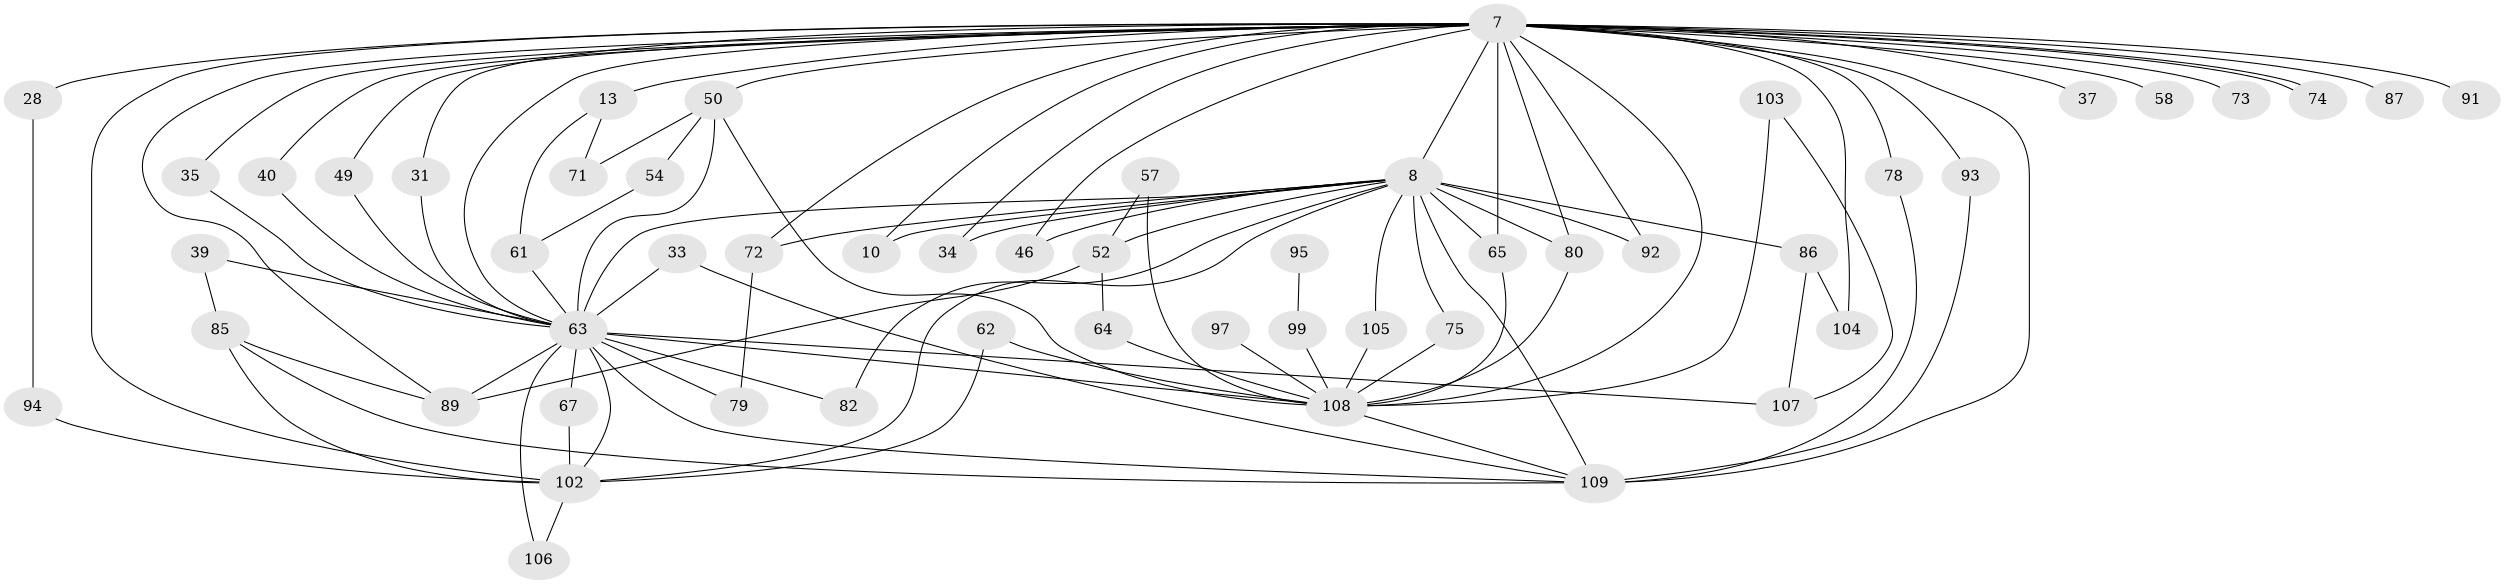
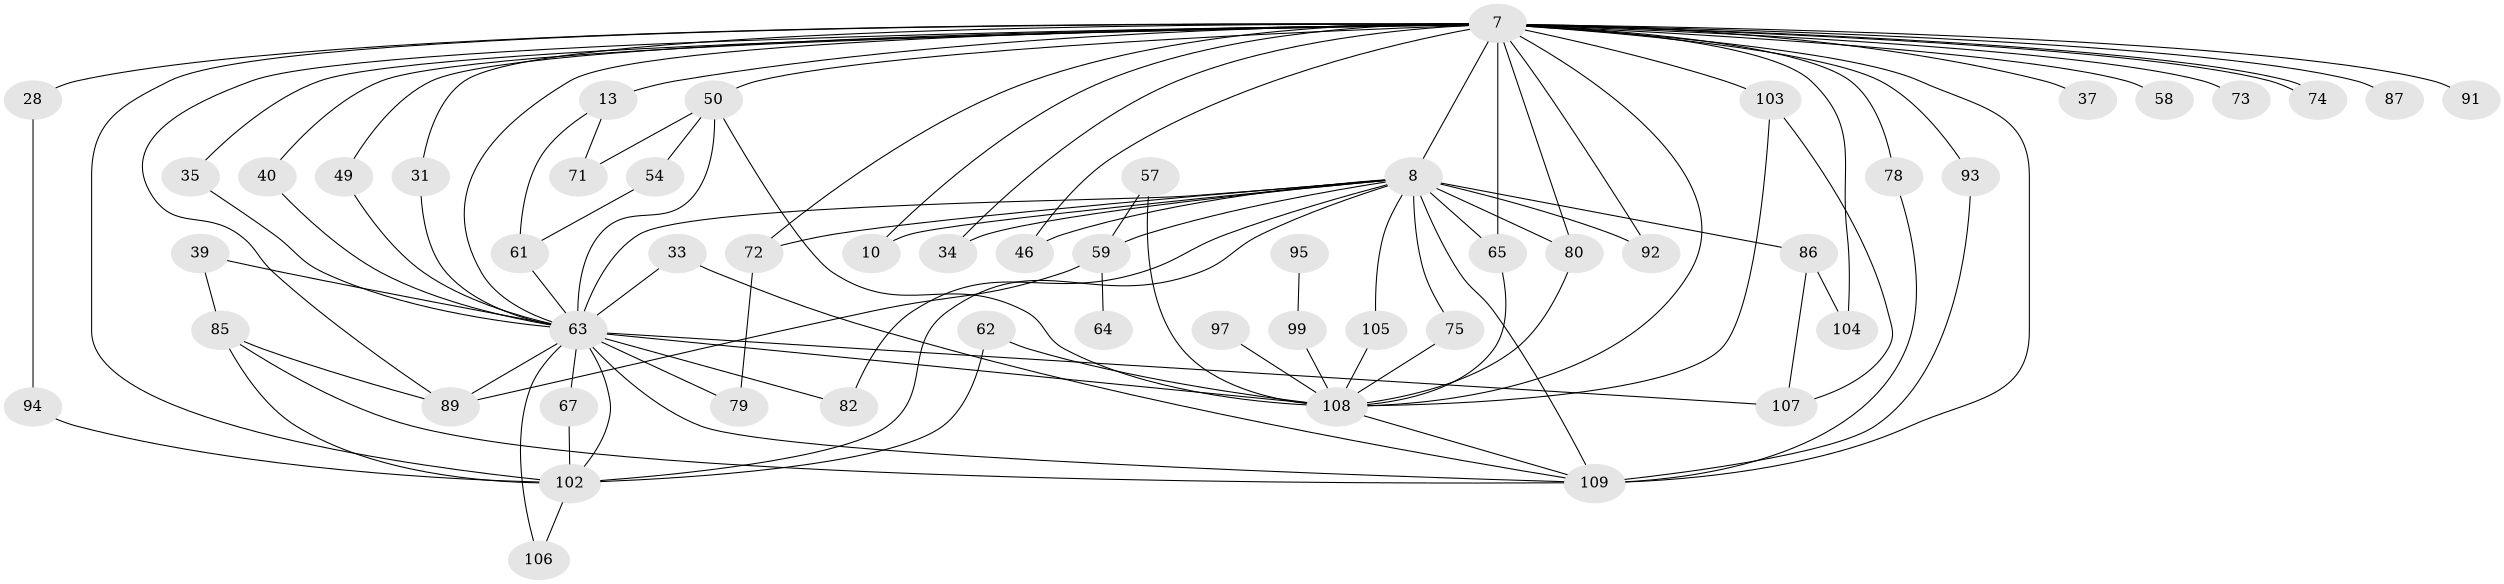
  graph {
    node [color=gray90 style=filled]
    7 [super="+1+5"]
    8 [super="+6"]
    13
    n4 [label=10]
    28
    31
    34
    35
    37
    40
    46
    49
    50 [super="+15"]
    58
    63 [super="+30+10"]
    65 [super="+45+52"]
    72 [super="+17"]
    73
    74
    78
    80 [super="+66+38"]
    87
    89 [super="+76"]
    91 [super="+12"]
    92
    93
    102 [super="+101+84+77"]
    103 [super="+90"]
    104
    108 [super="+44+53+81+83"]
    109 [super="+18+25+98+96+9"]
-   59 [super="+51" label=52]
+   59 [super="+51"]
    75
    82
    86
    105
    61 [super="+36"]
    71 [super="+70"]
    94
    54
    67
    79
    106
    107 [super="+100"]
    95
    99
    64
    33
    39
    85 [super="+42+60"]
    57
    62
    97
    7 -- 8 [weight=8]
    7 -- 13 [weight=2]
    7 -- n4
    7 -- 28 [weight=2]
    7 -- 31
    7 -- 34
    7 -- 35
    7 -- 37 [weight=2]
    7 -- 40
    7 -- 46
    7 -- 49
    7 -- 50 [weight=2]
    7 -- 58 [weight=2]
    7 -- 63 [weight=9]
    7 -- 65 [weight=2]
    7 -- 72
    7 -- 73 [weight=2]
    7 -- 74
    7 -- 74
    7 -- 78
    7 -- 80 [weight=3]
    7 -- 87 [weight=2]
    7 -- 89
    7 -- 91 [weight=2]
    7 -- 92
    7 -- 93
    7 -- 102 [weight=6]
+   7 -- 103 [weight=3]
    7 -- 104
    7 -- 108 [weight=4]
    7 -- 109 [weight=13]
    8 -- n4
    8 -- 34
    8 -- 46
    8 -- 63 [weight=4]
    8 -- 65
    8 -- 72 [weight=2]
    8 -- 80 [weight=2]
    8 -- 92
    8 -- 102 [weight=5]
    8 -- 109 [weight=5]
    8 -- 59 [weight=2]
    8 -- 75
    8 -- 82
    8 -- 86 [weight=2]
    8 -- 105
    13 -- 61
    13 -- 71
    28 -- 94
    31 -- 63
    35 -- 63
    40 -- 63
    49 -- 63
    50 -- 63
    50 -- 108
    50 -- 71
    50 -- 54
    63 -- 89 [weight=2]
    63 -- 102
    63 -- 108 [weight=5]
    63 -- 109 [weight=7]
    63 -- 82
    63 -- 67
    63 -- 79
    63 -- 106
    63 -- 107
    65 -- 108
    72 -- 79
    78 -- 109
    80 -- 108
    93 -- 109
    102 -- 106
    103 -- 108
    103 -- 107
    108 -- 109 [weight=2]
    59 -- 89
    59 -- 64
    75 -- 108
    86 -- 104
    86 -- 107
    105 -- 108
    61 -- 63 [weight=2]
    94 -- 102
    54 -- 61
    67 -- 102
    95 -- 99
    99 -- 108
-   64 -- 108
    33 -- 63
    33 -- 109
    39 -- 63 [weight=2]
    39 -- 85
    85 -- 89
    85 -- 102
    85 -- 109 [weight=2]
    57 -- 108
    57 -- 59
    62 -- 102
    62 -- 108
    97 -- 108
  }
